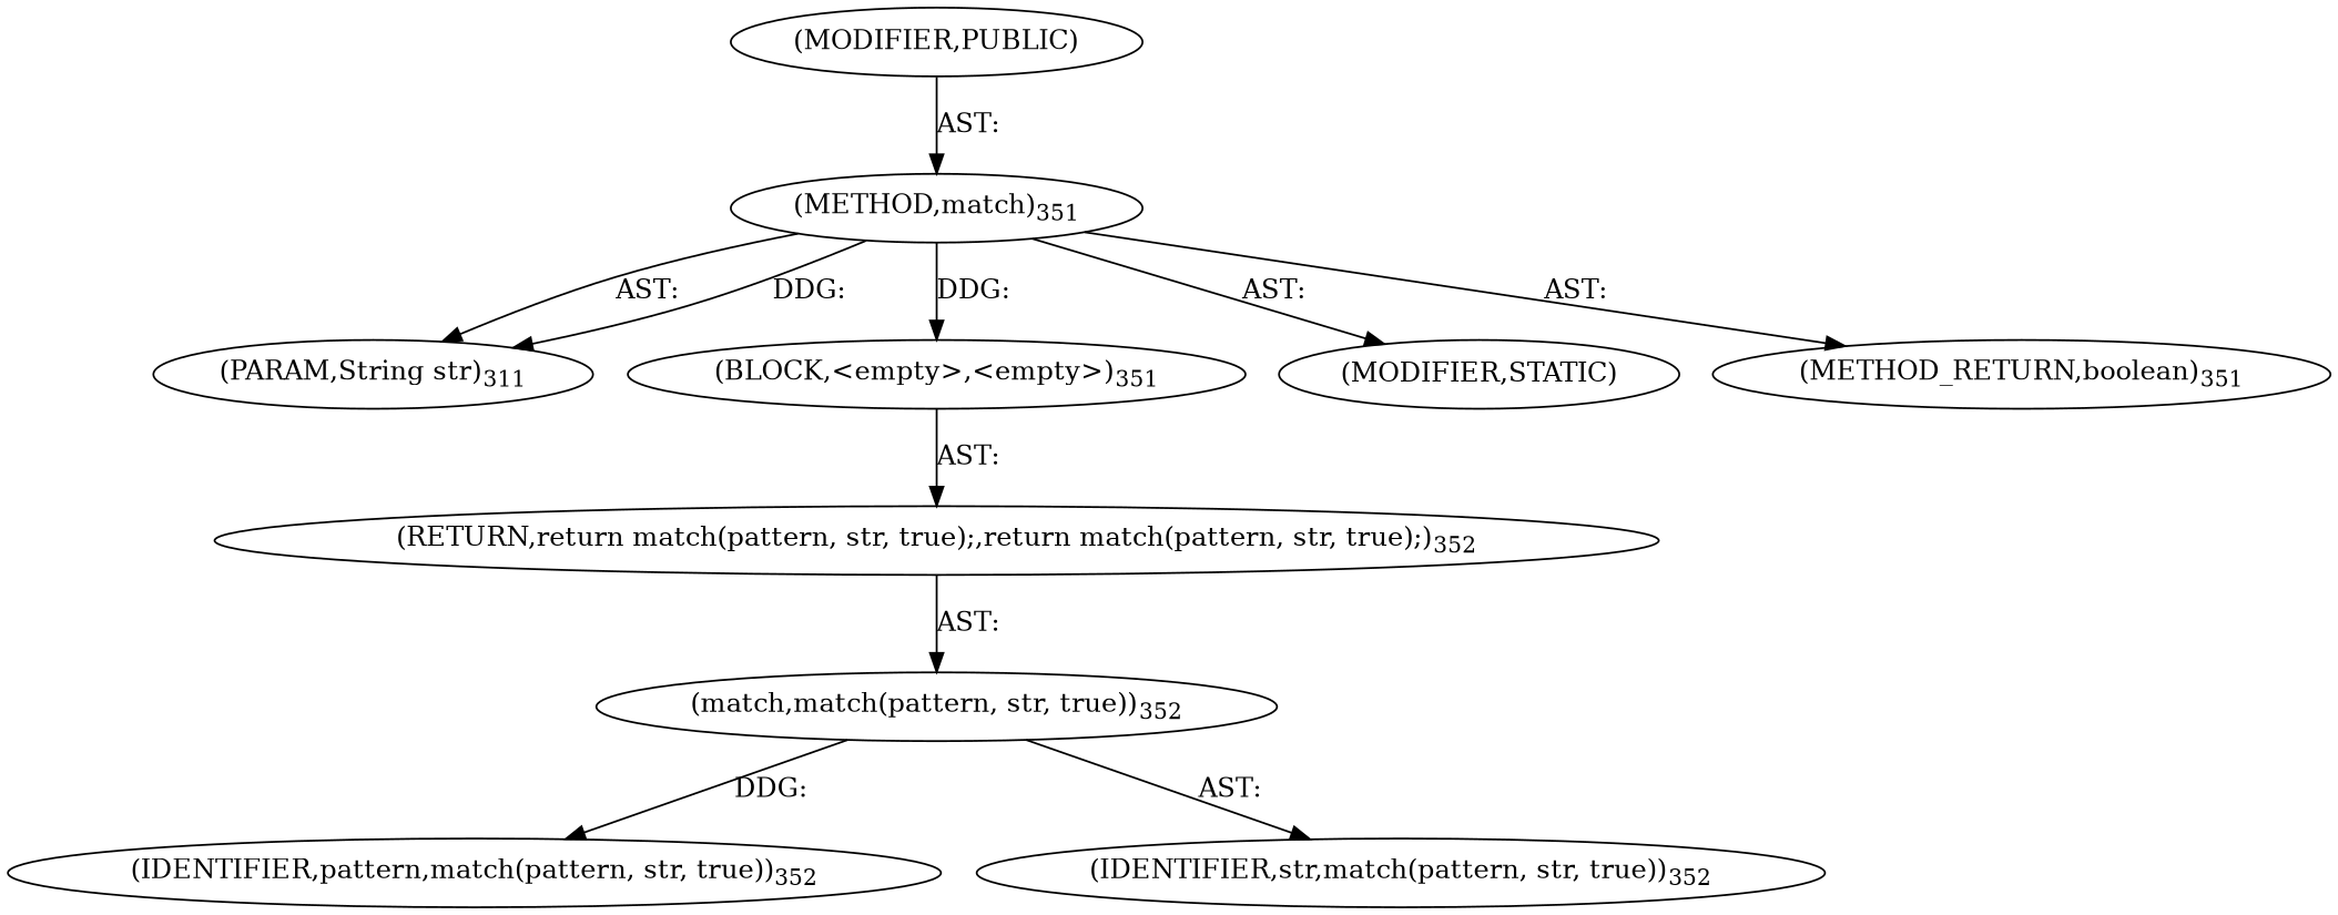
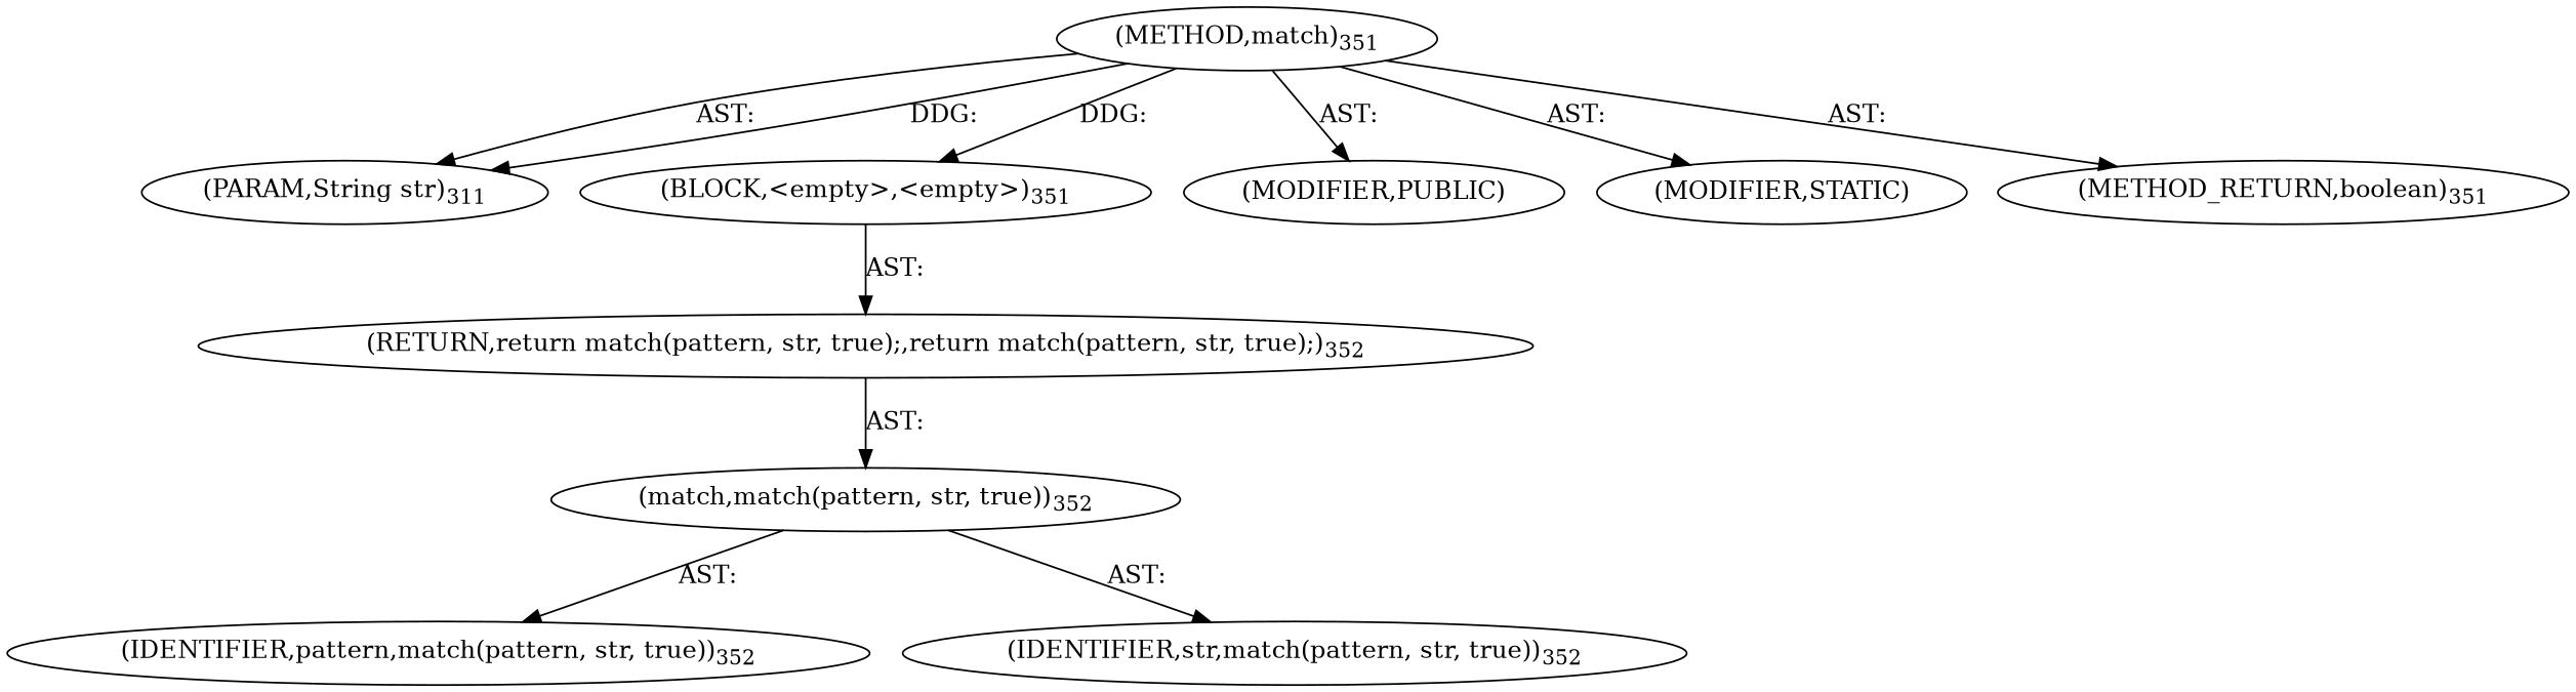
  digraph {
    n1 [label=<(METHOD,match)<SUB>351</SUB>>]
    n2 [label=<(PARAM,String str)<SUB>311</SUB>>]
    n3 [label=<(BLOCK,&lt;empty&gt;,&lt;empty&gt;)<SUB>351</SUB>>]
    n4 [label=<(MODIFIER,PUBLIC)>]
    n5 [label=<(MODIFIER,STATIC)>]
    n6 [label=<(METHOD_RETURN,boolean)<SUB>351</SUB>>]
    n7 [label=<(RETURN,return match(pattern, str, true);,return match(pattern, str, true);)<SUB>352</SUB>>]
    n8 [label=<(match,match(pattern, str, true))<SUB>352</SUB>>]
    n9 [label=<(IDENTIFIER,pattern,match(pattern, str, true))<SUB>352</SUB>>]
    n10 [label=<(IDENTIFIER,str,match(pattern, str, true))<SUB>352</SUB>>]
    n1 -> n2 [label="AST: "]
    n1 -> n2 [label="DDG: "]
    n1 -> n3 [label="DDG: "]
-   n4 -> n1 [label="AST: "]
+   n1 -> n4 [label="AST: "]
    n1 -> n5 [label="AST: "]
    n1 -> n6 [label="AST: "]
    n3 -> n7 [label="AST: "]
    n7 -> n8 [label="AST: "]
-   n8 -> n9 [label="DDG: "]
+   n8 -> n9 [label="AST: "]
    n8 -> n10 [label="AST: "]
  }
